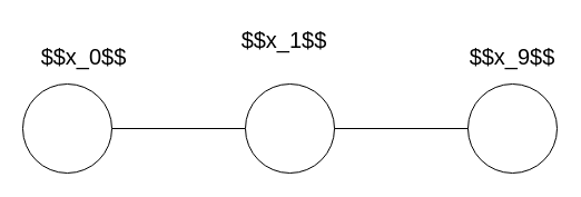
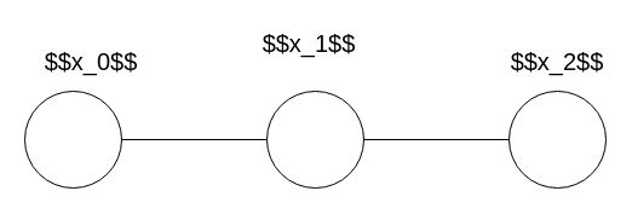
  <mxCell id="0" />
  <mxCell id="1" parent="0" />
  <mxCell id="2" style="edgeStyle=orthogonalEdgeStyle;rounded=0;orthogonalLoop=1;jettySize=auto;html=1;exitX=1;exitY=0.5;exitDx=0;exitDy=0;entryX=0;entryY=0.5;entryDx=0;entryDy=0;endArrow=none;endFill=0;" edge="1" parent="1" source="3" target="5"><mxGeometry relative="1" as="geometry" /></mxCell>
  <mxCell id="3" value="" style="ellipse;whiteSpace=wrap;html=1;aspect=fixed;" vertex="1" parent="1"><mxGeometry x="20" y="75" width="80" height="80" as="geometry" /></mxCell>
  <mxCell id="4" value="&lt;font style=&quot;font-size: 20px;&quot;&gt;$$x_0$$&lt;/font&gt;" style="text;html=1;strokeColor=none;fillColor=none;align=center;verticalAlign=middle;whiteSpace=wrap;rounded=0;" vertex="1" parent="1"><mxGeometry x="45" y="35" width="60" height="30" as="geometry" /></mxCell>
  <mxCell id="5" value="" style="ellipse;whiteSpace=wrap;html=1;aspect=fixed;" vertex="1" parent="1"><mxGeometry x="220" y="75" width="80" height="80" as="geometry" /></mxCell>
  <mxCell id="6" value="" style="ellipse;whiteSpace=wrap;html=1;aspect=fixed;" vertex="1" parent="1"><mxGeometry x="420" y="75" width="80" height="80" as="geometry" /></mxCell>
  <mxCell id="7" style="edgeStyle=orthogonalEdgeStyle;rounded=0;orthogonalLoop=1;jettySize=auto;html=1;exitX=1;exitY=0.5;exitDx=0;exitDy=0;endArrow=none;endFill=0;entryX=0;entryY=0.5;entryDx=0;entryDy=0;" edge="1" parent="1" source="5" target="6"><mxGeometry relative="1" as="geometry"><mxPoint x="380" y="245" as="sourcePoint" /><mxPoint x="390" y="165" as="targetPoint" /></mxGeometry></mxCell>
  <mxCell id="8" value="&lt;font style=&quot;font-size: 20px;&quot;&gt;$$x_1$$&lt;/font&gt;" style="text;html=1;strokeColor=none;fillColor=none;align=center;verticalAlign=middle;whiteSpace=wrap;rounded=0;" vertex="1" parent="1"><mxGeometry x="225" y="20" width="60" height="30" as="geometry" /></mxCell>
- <mxCell id="9" value="&lt;font style=&quot;font-size: 20px;&quot;&gt;$$x_9$$&lt;/font&gt;" style="text;html=1;strokeColor=none;fillColor=none;align=center;verticalAlign=middle;whiteSpace=wrap;rounded=0;" vertex="1" parent="1"><mxGeometry x="430" y="35" width="60" height="30" as="geometry" /></mxCell>
+ <mxCell id="9" value="&lt;font style=&quot;font-size: 20px;&quot;&gt;$$x_2$$&lt;/font&gt;" style="text;html=1;strokeColor=none;fillColor=none;align=center;verticalAlign=middle;whiteSpace=wrap;rounded=0;" vertex="1" parent="1"><mxGeometry x="430" y="35" width="60" height="30" as="geometry" /></mxCell>
